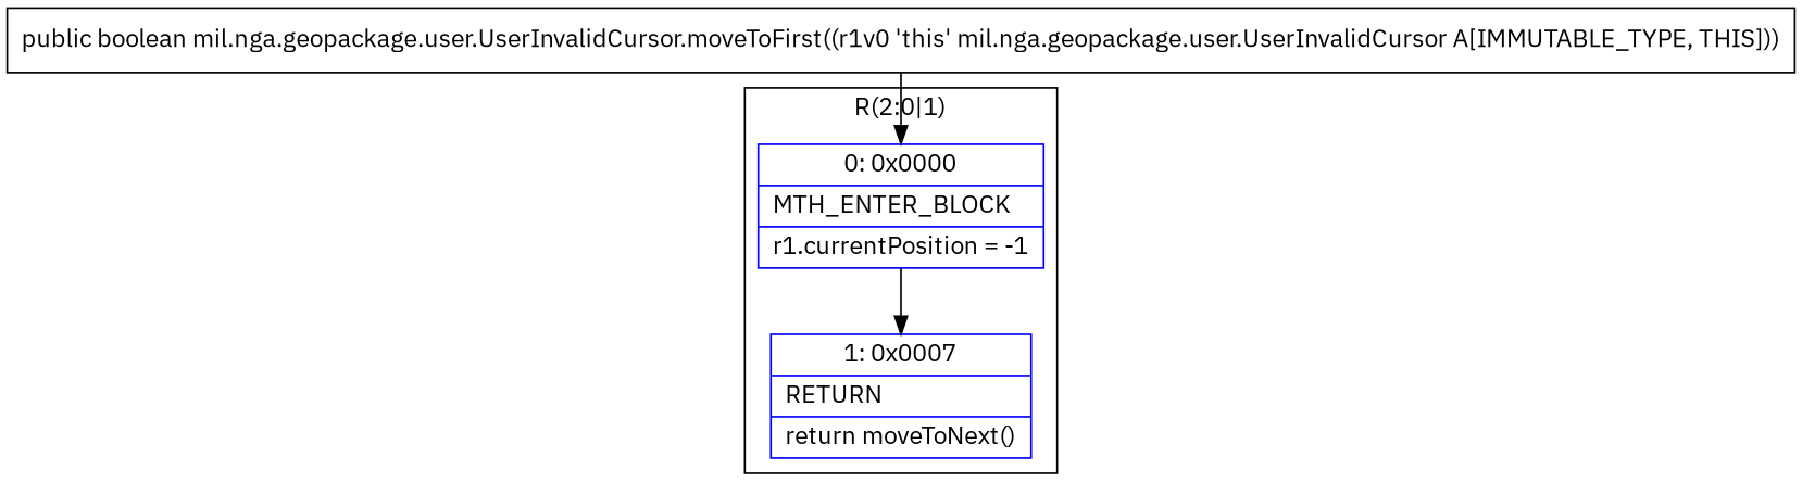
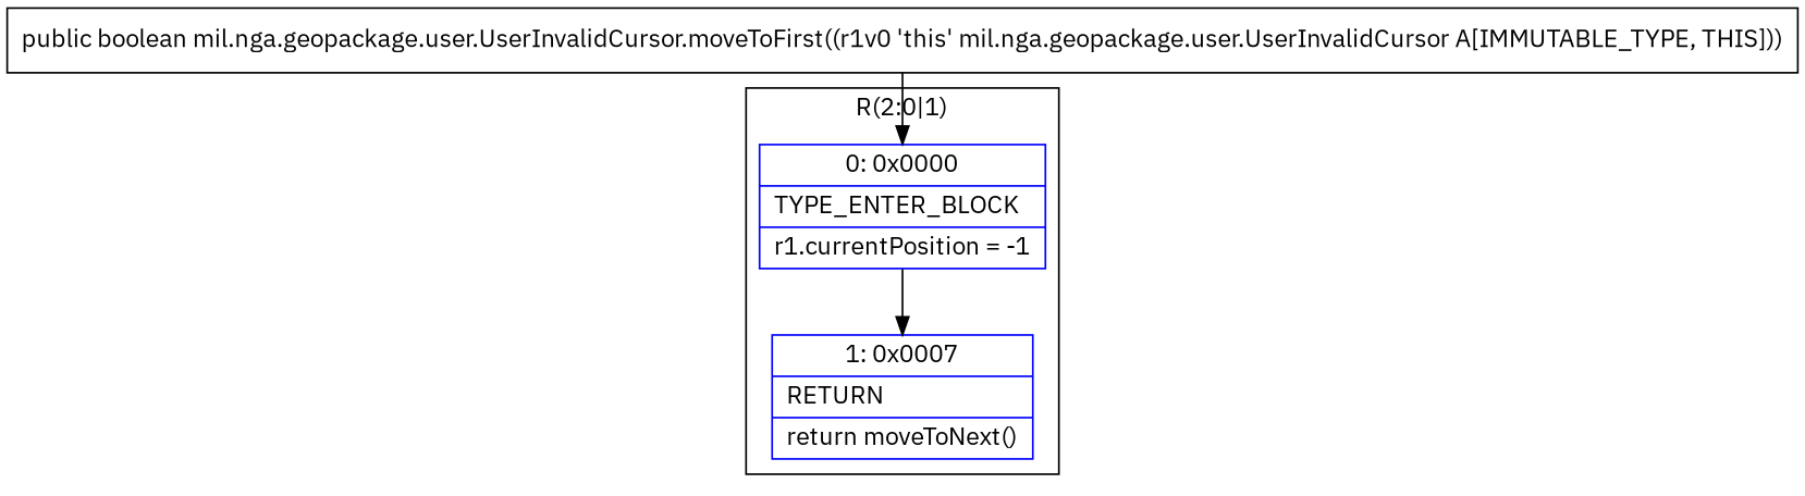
  digraph {
    fontname="IBM Plex Sans"
    node [color=blue shape=record fontname="IBM Plex Sans"]
    edge [fontname="IBM Plex Sans"]
-   n1 [label="{0\:\ 0x0000|MTH_ENTER_BLOCK\l|r1.currentPosition = \-1\l}"]
+   n1 [label="{0\:\ 0x0000|TYPE_ENTER_BLOCK\l|r1.currentPosition = \-1\l}"]
    n2 [label="{1\:\ 0x0007|RETURN\l|return moveToNext()\l}"]
    n3 [label="{public boolean mil.nga.geopackage.user.UserInvalidCursor.moveToFirst((r1v0 'this' mil.nga.geopackage.user.UserInvalidCursor A[IMMUTABLE_TYPE, THIS])) }" color=""]
    subgraph cluster_1 {
      label="R(2:0|1)"
      n1
      n2
    }
    n1 -> n2
    n3 -> n1
  }
